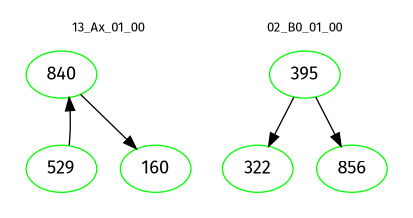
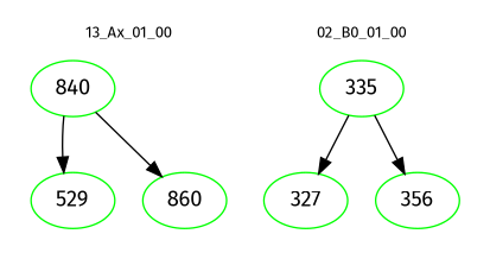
  digraph {
    fontname="Fira Sans"
    node [color=green fontname="Fira Sans"]
    edge [color=black fontname="Fira Sans"]
    n1 [label=840]
    n2 [label=529]
-   n3 [label=160]
-   n4 [label=395]
-   n5 [label=322]
-   n6 [label=856]
+   n3 [label=860]
+   n4 [label=335]
+   n5 [label=327]
+   n6 [label=356]
    subgraph cluster_1 {
      color=white
      fontsize=10
      label="13_Ax_01_00"
      n1
      n2
      n3
    }
    subgraph cluster_2 {
      color=white
      fontsize=10
      label="02_B0_01_00"
      n4
      n5
      n6
    }
-   n2 -> n1
+   n1 -> n2
    n1 -> n3
    n4 -> n5
    n4 -> n6
  }
